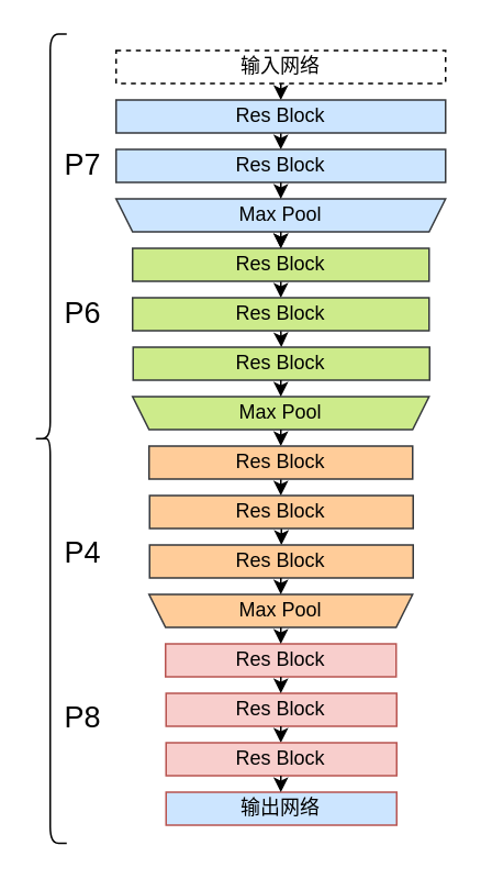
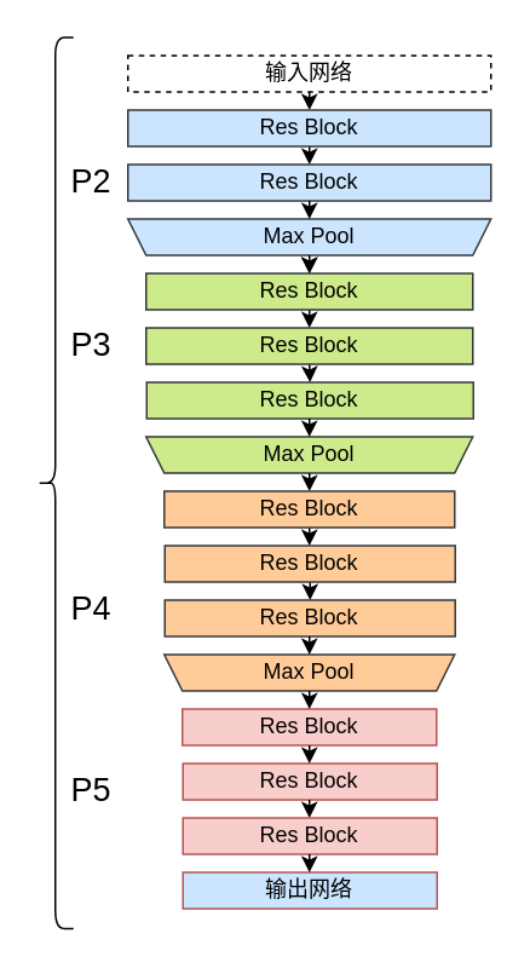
  <mxCell id="0" />
  <mxCell id="1" parent="0" />
  <mxCell id="2" style="edgeStyle=orthogonalEdgeStyle;rounded=0;orthogonalLoop=1;jettySize=auto;html=1;exitX=0.5;exitY=1;exitDx=0;exitDy=0;entryX=0.5;entryY=0;entryDx=0;entryDy=0;" parent="1" source="3" target="5" edge="1"><mxGeometry relative="1" as="geometry" /></mxCell>
  <mxCell id="3" value="输入网络" style="rounded=0;whiteSpace=wrap;html=1;dashed=1;" parent="1" vertex="1"><mxGeometry x="70" y="30" width="200" height="20" as="geometry" /></mxCell>
  <mxCell id="4" style="edgeStyle=orthogonalEdgeStyle;rounded=0;orthogonalLoop=1;jettySize=auto;html=1;exitX=0.5;exitY=1;exitDx=0;exitDy=0;entryX=0.5;entryY=0;entryDx=0;entryDy=0;" parent="1" source="5" target="6" edge="1"><mxGeometry relative="1" as="geometry" /></mxCell>
  <mxCell id="5" value="Res Block" style="rounded=0;whiteSpace=wrap;html=1;fillColor=#cce5ff;strokeColor=#36393d;" parent="1" vertex="1"><mxGeometry x="70" y="60" width="200" height="20" as="geometry" /></mxCell>
  <mxCell id="6" value="Res Block" style="rounded=0;whiteSpace=wrap;html=1;fillColor=#cce5ff;strokeColor=#36393d;" parent="1" vertex="1"><mxGeometry x="70" y="90" width="200" height="20" as="geometry" /></mxCell>
  <mxCell id="7" value="" style="shape=trapezoid;perimeter=trapezoidPerimeter;whiteSpace=wrap;html=1;fixedSize=1;size=10;rotation=-180;fillColor=#cce5ff;strokeColor=#36393d;" parent="1" vertex="1"><mxGeometry x="70" y="120" width="200" height="20" as="geometry" /></mxCell>
  <mxCell id="8" style="edgeStyle=orthogonalEdgeStyle;rounded=0;orthogonalLoop=1;jettySize=auto;html=1;exitX=0.5;exitY=1;exitDx=0;exitDy=0;entryX=0.5;entryY=0;entryDx=0;entryDy=0;" parent="1" source="9" target="11" edge="1"><mxGeometry relative="1" as="geometry" /></mxCell>
  <mxCell id="9" value="Max Pool" style="text;html=1;align=center;verticalAlign=middle;whiteSpace=wrap;rounded=0;" parent="1" vertex="1"><mxGeometry x="140" y="115" width="60" height="30" as="geometry" /></mxCell>
  <mxCell id="10" style="edgeStyle=orthogonalEdgeStyle;rounded=0;orthogonalLoop=1;jettySize=auto;html=1;exitX=0.5;exitY=1;exitDx=0;exitDy=0;entryX=0.5;entryY=0;entryDx=0;entryDy=0;" parent="1" source="11" target="15" edge="1"><mxGeometry relative="1" as="geometry" /></mxCell>
  <mxCell id="11" value="Res Block" style="rounded=0;whiteSpace=wrap;html=1;fillColor=#cdeb8b;strokeColor=#36393d;" parent="1" vertex="1"><mxGeometry x="80" y="150" width="180" height="20" as="geometry" /></mxCell>
  <mxCell id="12" style="edgeStyle=orthogonalEdgeStyle;rounded=0;orthogonalLoop=1;jettySize=auto;html=1;exitX=0.5;exitY=1;exitDx=0;exitDy=0;entryX=0.5;entryY=0;entryDx=0;entryDy=0;" parent="1" edge="1"><mxGeometry relative="1" as="geometry"><mxPoint x="170" y="110" as="sourcePoint" /><mxPoint x="170" y="120" as="targetPoint" /></mxGeometry></mxCell>
  <mxCell id="13" style="edgeStyle=orthogonalEdgeStyle;rounded=0;orthogonalLoop=1;jettySize=auto;html=1;exitX=0.5;exitY=1;exitDx=0;exitDy=0;entryX=0.5;entryY=0;entryDx=0;entryDy=0;" parent="1" edge="1"><mxGeometry relative="1" as="geometry"><mxPoint x="170" y="140" as="sourcePoint" /><mxPoint x="170" y="150" as="targetPoint" /></mxGeometry></mxCell>
  <mxCell id="14" style="edgeStyle=orthogonalEdgeStyle;rounded=0;orthogonalLoop=1;jettySize=auto;html=1;exitX=0.5;exitY=1;exitDx=0;exitDy=0;entryX=0.5;entryY=0;entryDx=0;entryDy=0;" parent="1" source="15" target="16" edge="1"><mxGeometry relative="1" as="geometry" /></mxCell>
  <mxCell id="15" value="Res Block" style="rounded=0;whiteSpace=wrap;html=1;fillColor=#cdeb8b;strokeColor=#36393d;" parent="1" vertex="1"><mxGeometry x="80" y="180" width="180" height="20" as="geometry" /></mxCell>
  <mxCell id="16" value="Res Block" style="rounded=0;whiteSpace=wrap;html=1;fillColor=#cdeb8b;strokeColor=#36393d;" parent="1" vertex="1"><mxGeometry x="80.33" y="210" width="180" height="20" as="geometry" /></mxCell>
  <mxCell id="17" value="" style="shape=trapezoid;perimeter=trapezoidPerimeter;whiteSpace=wrap;html=1;fixedSize=1;size=10;rotation=-180;fillColor=#cdeb8b;strokeColor=#36393d;" parent="1" vertex="1"><mxGeometry x="80" y="240" width="180" height="20" as="geometry" /></mxCell>
  <mxCell id="18" value="Max Pool" style="text;html=1;align=center;verticalAlign=middle;whiteSpace=wrap;rounded=0;" parent="1" vertex="1"><mxGeometry x="140" y="235" width="60" height="30" as="geometry" /></mxCell>
  <mxCell id="19" style="edgeStyle=orthogonalEdgeStyle;rounded=0;orthogonalLoop=1;jettySize=auto;html=1;exitX=0.5;exitY=1;exitDx=0;exitDy=0;entryX=0.5;entryY=0;entryDx=0;entryDy=0;" parent="1" edge="1"><mxGeometry relative="1" as="geometry"><mxPoint x="170" y="230" as="sourcePoint" /><mxPoint x="170" y="240" as="targetPoint" /></mxGeometry></mxCell>
  <mxCell id="20" style="edgeStyle=orthogonalEdgeStyle;rounded=0;orthogonalLoop=1;jettySize=auto;html=1;exitX=0.5;exitY=1;exitDx=0;exitDy=0;entryX=0.5;entryY=0;entryDx=0;entryDy=0;" parent="1" edge="1"><mxGeometry relative="1" as="geometry"><mxPoint x="170" y="260" as="sourcePoint" /><mxPoint x="170" y="270" as="targetPoint" /></mxGeometry></mxCell>
  <mxCell id="21" style="edgeStyle=orthogonalEdgeStyle;rounded=0;orthogonalLoop=1;jettySize=auto;html=1;exitX=0.5;exitY=1;exitDx=0;exitDy=0;entryX=0.498;entryY=0;entryDx=0;entryDy=0;entryPerimeter=0;" parent="1" source="22" target="24" edge="1"><mxGeometry relative="1" as="geometry" /></mxCell>
  <mxCell id="22" value="Res Block" style="rounded=0;whiteSpace=wrap;html=1;fillColor=#ffcc99;strokeColor=#36393d;" parent="1" vertex="1"><mxGeometry x="90" y="270" width="160" height="20" as="geometry" /></mxCell>
  <mxCell id="23" style="edgeStyle=orthogonalEdgeStyle;rounded=0;orthogonalLoop=1;jettySize=auto;html=1;exitX=0.5;exitY=1;exitDx=0;exitDy=0;entryX=0.5;entryY=0;entryDx=0;entryDy=0;" parent="1" source="24" target="25" edge="1"><mxGeometry relative="1" as="geometry" /></mxCell>
  <mxCell id="24" value="Res Block" style="rounded=0;whiteSpace=wrap;html=1;fillColor=#ffcc99;strokeColor=#36393d;" parent="1" vertex="1"><mxGeometry x="90.33" y="300" width="160" height="20" as="geometry" /></mxCell>
  <mxCell id="25" value="Res Block" style="rounded=0;whiteSpace=wrap;html=1;fillColor=#ffcc99;strokeColor=#36393d;" parent="1" vertex="1"><mxGeometry x="90.33" y="330" width="160" height="20" as="geometry" /></mxCell>
  <mxCell id="26" value="" style="shape=trapezoid;perimeter=trapezoidPerimeter;whiteSpace=wrap;html=1;fixedSize=1;size=10;rotation=-180;fillColor=#ffcc99;strokeColor=#36393d;" parent="1" vertex="1"><mxGeometry x="90" y="360" width="160" height="20" as="geometry" /></mxCell>
  <mxCell id="27" value="Max Pool" style="text;html=1;align=center;verticalAlign=middle;whiteSpace=wrap;rounded=0;" parent="1" vertex="1"><mxGeometry x="140.33" y="355" width="60" height="30" as="geometry" /></mxCell>
  <mxCell id="28" style="edgeStyle=orthogonalEdgeStyle;rounded=0;orthogonalLoop=1;jettySize=auto;html=1;exitX=0.5;exitY=1;exitDx=0;exitDy=0;entryX=0.5;entryY=0;entryDx=0;entryDy=0;" parent="1" edge="1"><mxGeometry relative="1" as="geometry"><mxPoint x="170" y="350" as="sourcePoint" /><mxPoint x="170" y="360" as="targetPoint" /></mxGeometry></mxCell>
  <mxCell id="29" value="Res Block" style="rounded=0;whiteSpace=wrap;html=1;fillColor=#f8cecc;strokeColor=#b85450;" parent="1" vertex="1"><mxGeometry x="100" y="390" width="140" height="20" as="geometry" /></mxCell>
  <mxCell id="30" value="Res Block" style="rounded=0;whiteSpace=wrap;html=1;fillColor=#f8cecc;strokeColor=#b85450;" parent="1" vertex="1"><mxGeometry x="100.33" y="420" width="140" height="20" as="geometry" /></mxCell>
  <mxCell id="31" style="edgeStyle=orthogonalEdgeStyle;rounded=0;orthogonalLoop=1;jettySize=auto;html=1;exitX=0.5;exitY=1;exitDx=0;exitDy=0;entryX=0.5;entryY=0;entryDx=0;entryDy=0;" parent="1" edge="1"><mxGeometry relative="1" as="geometry"><mxPoint x="170" y="380" as="sourcePoint" /><mxPoint x="170" y="390" as="targetPoint" /></mxGeometry></mxCell>
  <mxCell id="32" style="edgeStyle=orthogonalEdgeStyle;rounded=0;orthogonalLoop=1;jettySize=auto;html=1;exitX=0.5;exitY=1;exitDx=0;exitDy=0;entryX=0.5;entryY=0;entryDx=0;entryDy=0;" parent="1" edge="1"><mxGeometry relative="1" as="geometry"><mxPoint x="170" y="410" as="sourcePoint" /><mxPoint x="170" y="420" as="targetPoint" /></mxGeometry></mxCell>
  <mxCell id="33" style="edgeStyle=orthogonalEdgeStyle;rounded=0;orthogonalLoop=1;jettySize=auto;html=1;exitX=0.5;exitY=1;exitDx=0;exitDy=0;entryX=0.5;entryY=0;entryDx=0;entryDy=0;" parent="1" edge="1"><mxGeometry relative="1" as="geometry"><mxPoint x="170" y="440" as="sourcePoint" /><mxPoint x="170" y="450" as="targetPoint" /></mxGeometry></mxCell>
  <mxCell id="34" value="Res Block" style="rounded=0;whiteSpace=wrap;html=1;fillColor=#f8cecc;strokeColor=#b85450;" parent="1" vertex="1"><mxGeometry x="100.33" y="450" width="140" height="20" as="geometry" /></mxCell>
  <mxCell id="35" value="输出网络" style="rounded=0;whiteSpace=wrap;html=1;fillColor=#cce5ff;strokeColor=#b85450;" parent="1" vertex="1"><mxGeometry x="100.33" y="480" width="140" height="20" as="geometry" /></mxCell>
  <mxCell id="36" style="edgeStyle=orthogonalEdgeStyle;rounded=0;orthogonalLoop=1;jettySize=auto;html=1;exitX=0.5;exitY=1;exitDx=0;exitDy=0;entryX=0.5;entryY=0;entryDx=0;entryDy=0;" parent="1" edge="1"><mxGeometry relative="1" as="geometry"><mxPoint x="170" y="470" as="sourcePoint" /><mxPoint x="170" y="480" as="targetPoint" /></mxGeometry></mxCell>
  <mxCell id="37" value="" style="shape=curlyBracket;whiteSpace=wrap;html=1;rounded=1;labelPosition=left;verticalLabelPosition=middle;align=right;verticalAlign=middle;" parent="1" vertex="1"><mxGeometry x="20" y="20" width="20" height="491" as="geometry" /></mxCell>
- <mxCell id="38" value="&lt;font style=&quot;font-size: 18px;&quot;&gt;P7&lt;/font&gt;" style="text;html=1;align=center;verticalAlign=middle;whiteSpace=wrap;rounded=0;" vertex="1" parent="1"><mxGeometry x="20.33" y="85" width="60" height="30" as="geometry" /></mxCell>
- <mxCell id="39" value="&lt;font style=&quot;font-size: 18px;&quot;&gt;P6&lt;/font&gt;" style="text;html=1;align=center;verticalAlign=middle;whiteSpace=wrap;rounded=0;" vertex="1" parent="1"><mxGeometry x="20.33" y="175" width="60" height="30" as="geometry" /></mxCell>
+ <mxCell id="38" value="&lt;font style=&quot;font-size: 18px;&quot;&gt;P2&lt;/font&gt;" style="text;html=1;align=center;verticalAlign=middle;whiteSpace=wrap;rounded=0;" vertex="1" parent="1"><mxGeometry x="20.33" y="85" width="60" height="30" as="geometry" /></mxCell>
+ <mxCell id="39" value="&lt;font style=&quot;font-size: 18px;&quot;&gt;P3&lt;/font&gt;" style="text;html=1;align=center;verticalAlign=middle;whiteSpace=wrap;rounded=0;" vertex="1" parent="1"><mxGeometry x="20.33" y="175" width="60" height="30" as="geometry" /></mxCell>
  <mxCell id="40" value="&lt;font style=&quot;font-size: 18px;&quot;&gt;P4&lt;/font&gt;" style="text;html=1;align=center;verticalAlign=middle;whiteSpace=wrap;rounded=0;" vertex="1" parent="1"><mxGeometry x="20.33" y="320" width="60" height="30" as="geometry" /></mxCell>
- <mxCell id="41" value="&lt;font style=&quot;font-size: 18px;&quot;&gt;P8&lt;/font&gt;" style="text;html=1;align=center;verticalAlign=middle;whiteSpace=wrap;rounded=0;" vertex="1" parent="1"><mxGeometry x="20" y="420" width="60" height="30" as="geometry" /></mxCell>
+ <mxCell id="41" value="&lt;font style=&quot;font-size: 18px;&quot;&gt;P5&lt;/font&gt;" style="text;html=1;align=center;verticalAlign=middle;whiteSpace=wrap;rounded=0;" vertex="1" parent="1"><mxGeometry x="20" y="420" width="60" height="30" as="geometry" /></mxCell>
